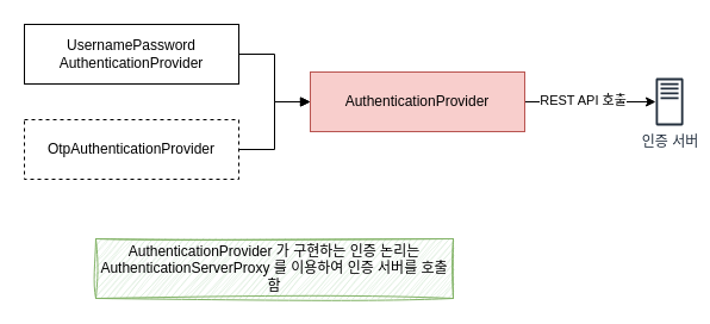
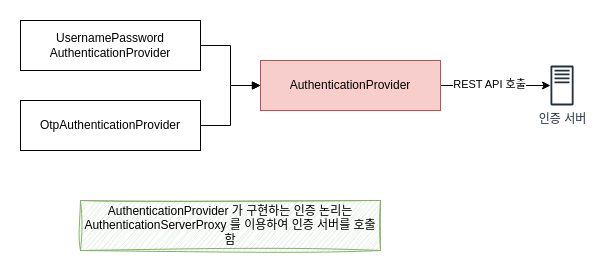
  <mxCell id="0" />
  <mxCell id="1" parent="0" />
  <mxCell id="2" style="edgeStyle=orthogonalEdgeStyle;rounded=0;orthogonalLoop=1;jettySize=auto;html=1;entryX=0;entryY=0.5;entryDx=0;entryDy=0;endArrow=block;endFill=1;" edge="1" parent="1" source="3" target="8"><mxGeometry relative="1" as="geometry" /></mxCell>
  <mxCell id="3" value="UsernamePassword&lt;br&gt;AuthenticationProvider" style="rounded=0;whiteSpace=wrap;html=1;" vertex="1" parent="1"><mxGeometry x="20" y="20" width="180" height="50" as="geometry" /></mxCell>
  <mxCell id="4" style="edgeStyle=orthogonalEdgeStyle;rounded=0;orthogonalLoop=1;jettySize=auto;html=1;entryX=0;entryY=0.5;entryDx=0;entryDy=0;endArrow=block;endFill=1;" edge="1" parent="1" source="5" target="8"><mxGeometry relative="1" as="geometry" /></mxCell>
- <mxCell id="5" value="OtpAuthenticationProvider" style="rounded=0;whiteSpace=wrap;html=1;dashed=1;" vertex="1" parent="1"><mxGeometry x="20" y="100" width="180" height="50" as="geometry" /></mxCell>
+ <mxCell id="5" value="OtpAuthenticationProvider" style="rounded=0;whiteSpace=wrap;html=1;" vertex="1" parent="1"><mxGeometry x="20" y="100" width="180" height="50" as="geometry" /></mxCell>
  <mxCell id="6" style="edgeStyle=orthogonalEdgeStyle;rounded=0;orthogonalLoop=1;jettySize=auto;html=1;" edge="1" parent="1" source="8" target="9"><mxGeometry relative="1" as="geometry" /></mxCell>
  <mxCell id="7" value="REST API 호출" style="edgeLabel;html=1;align=center;verticalAlign=middle;resizable=0;points=[];" vertex="1" connectable="0" parent="6"><mxGeometry x="-0.582" y="1" relative="1" as="geometry"><mxPoint x="25" y="-1" as="offset" /></mxGeometry></mxCell>
  <mxCell id="8" value="AuthenticationProvider" style="rounded=0;whiteSpace=wrap;html=1;fillColor=#f8cecc;strokeColor=#b85450;" vertex="1" parent="1"><mxGeometry x="260" y="60" width="180" height="50" as="geometry" /></mxCell>
  <mxCell id="9" value="인증 서버" style="sketch=0;outlineConnect=0;fontColor=#232F3E;gradientColor=none;fillColor=#232F3D;strokeColor=none;dashed=0;verticalLabelPosition=bottom;verticalAlign=top;align=center;html=1;fontSize=12;fontStyle=0;aspect=fixed;pointerEvents=1;shape=mxgraph.aws4.traditional_server;" vertex="1" parent="1"><mxGeometry x="550" y="65" width="23.08" height="40" as="geometry" /></mxCell>
  <mxCell id="10" value="AuthenticationProvider 가 구현하는 인증 논리는 AuthenticationServerProxy 를 이용하여 인증 서버를 호출함" style="text;html=1;align=center;verticalAlign=middle;whiteSpace=wrap;rounded=0;fillColor=#d5e8d4;strokeColor=#82b366;sketch=1;curveFitting=1;jiggle=2;" vertex="1" parent="1"><mxGeometry x="80" y="200" width="300" height="50" as="geometry" /></mxCell>
